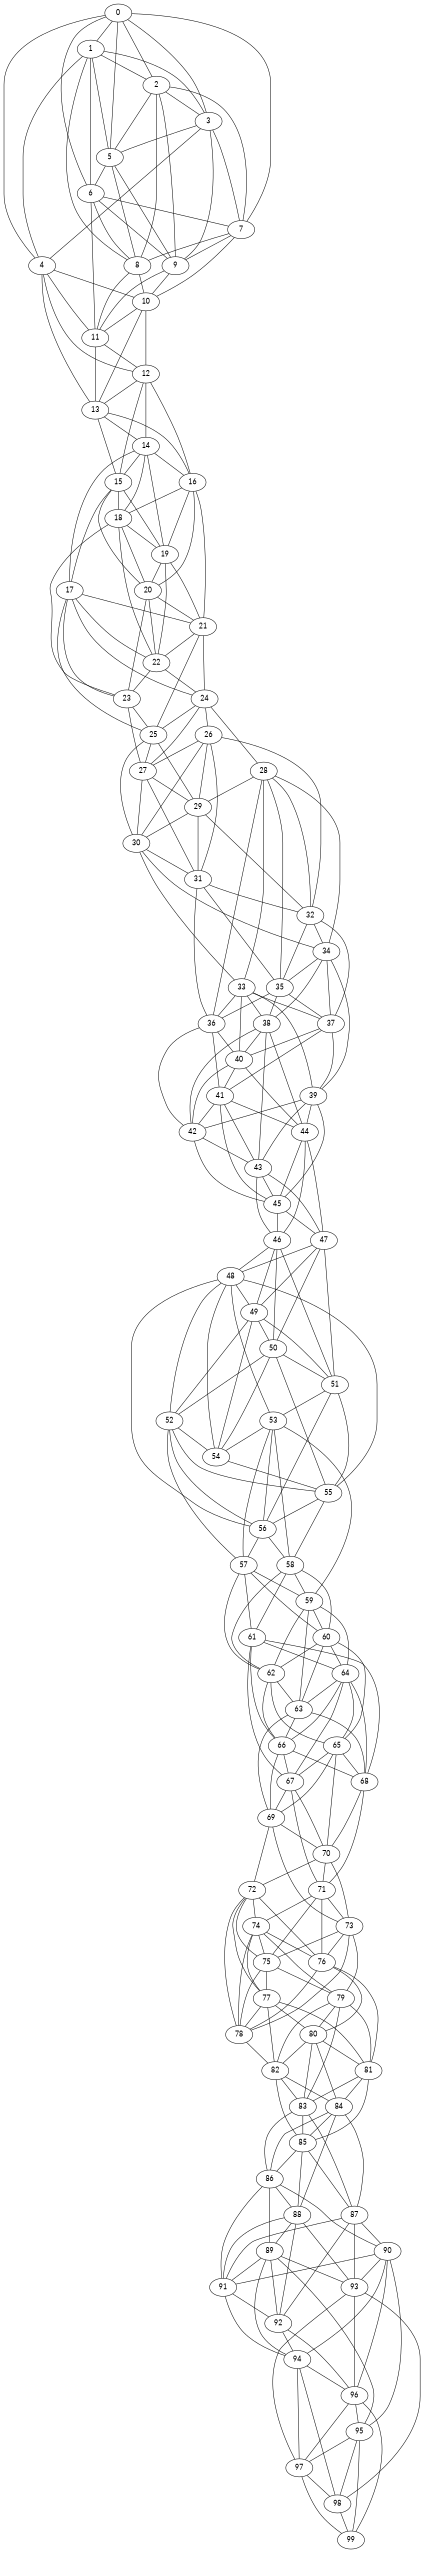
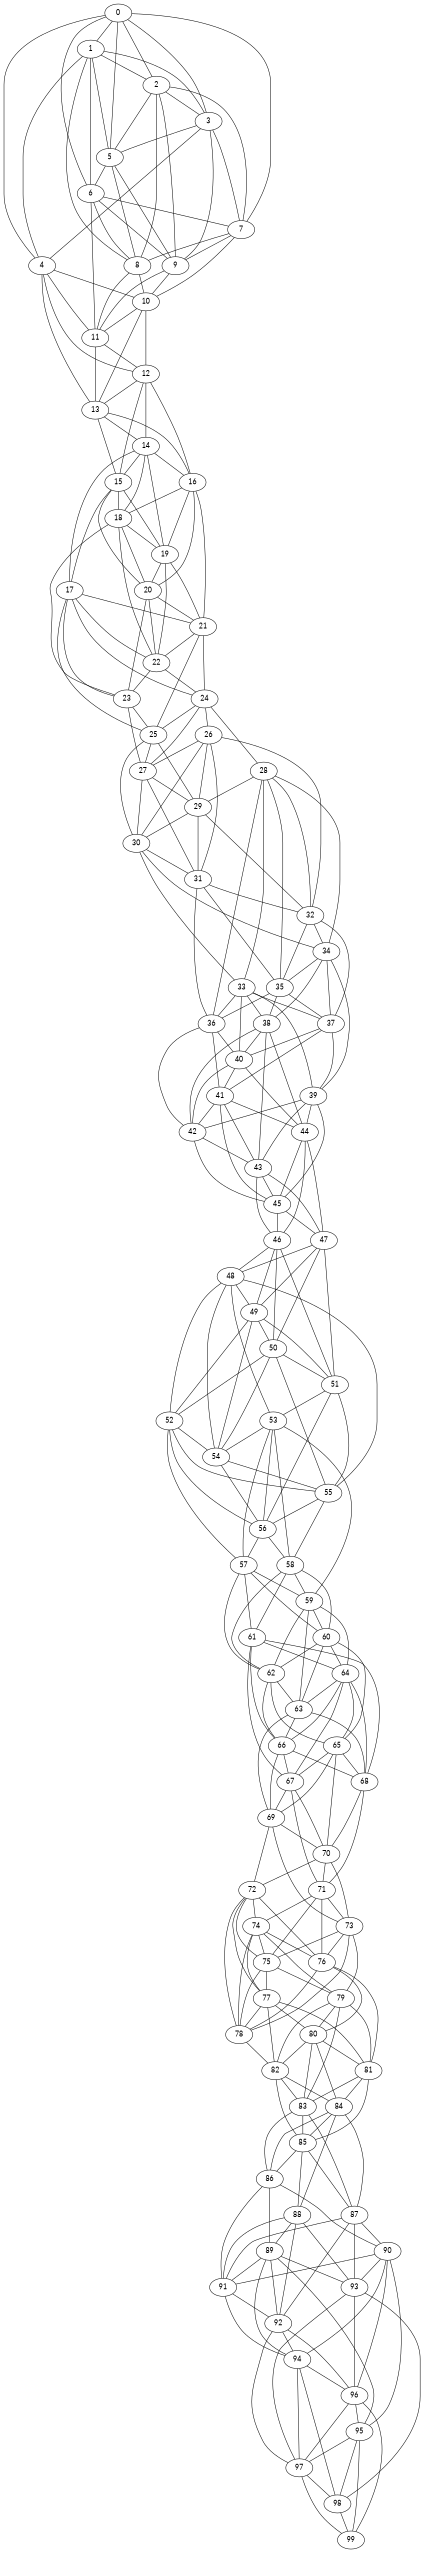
  strict graph {
    fontname=Lato
    node [fontname=Lato]
    edge [fontname=Lato]
    0
    1
    2
    3
    4
    5
    6
    7
    8
    9
    10
    11
    12
    13
    14
    15
    16
    17
    18
    19
    20
    21
    22
    23
    24
    25
    27
    26
    28
    29
    30
    31
    32
    33
    34
    35
    36
    37
    38
    39
    40
    41
    42
    43
    44
    45
    46
    47
    48
    49
    50
    51
    52
    53
    54
    55
    56
    57
    58
    59
    60
    61
    62
    63
    64
    65
    66
    67
    68
    69
    70
    71
    72
    73
    74
    75
    76
    77
    78
    79
    80
    81
    82
    83
    84
    85
    86
    87
    88
    89
    90
    91
    92
    93
    94
    95
    96
    97
    98
    99
    0 -- 1
    0 -- 2
    0 -- 3
    0 -- 4
    0 -- 5
    0 -- 6
    0 -- 7
    1 -- 2
    1 -- 3
    1 -- 4
    1 -- 5
    1 -- 6
    1 -- 8
    2 -- 3
    2 -- 5
    2 -- 7
    2 -- 8
    2 -- 9
    3 -- 4
    3 -- 5
    3 -- 7
    3 -- 9
    4 -- 10
    4 -- 11
    4 -- 12
    4 -- 13
    5 -- 6
    5 -- 8
    5 -- 9
    6 -- 7
    6 -- 8
    6 -- 9
    6 -- 11
    7 -- 8
    7 -- 9
    7 -- 10
    8 -- 10
    8 -- 11
    9 -- 10
    9 -- 11
    10 -- 11
    10 -- 12
    10 -- 13
    11 -- 12
    11 -- 13
    12 -- 13
    12 -- 14
    12 -- 15
    12 -- 16
    13 -- 14
    13 -- 15
    13 -- 16
    14 -- 15
    14 -- 16
    14 -- 17
    14 -- 18
    14 -- 19
    15 -- 17
    15 -- 18
    15 -- 19
    15 -- 20
    16 -- 18
    16 -- 19
    16 -- 20
    16 -- 21
    17 -- 21
    17 -- 22
    17 -- 23
    17 -- 24
    17 -- 25
    18 -- 19
    18 -- 20
    18 -- 22
    18 -- 23
    19 -- 20
    19 -- 21
    19 -- 22
    20 -- 21
    20 -- 22
    20 -- 23
    21 -- 22
    21 -- 24
    21 -- 25
    22 -- 23
    22 -- 24
    23 -- 25
    23 -- 27
    24 -- 25
    24 -- 27
    24 -- 26
    24 -- 28
    25 -- 27
    25 -- 29
    25 -- 30
    27 -- 29
    27 -- 30
    27 -- 31
    26 -- 27
    26 -- 29
    26 -- 30
    26 -- 31
    26 -- 32
    28 -- 29
    28 -- 32
    28 -- 33
    28 -- 34
    28 -- 35
    28 -- 36
    29 -- 30
    29 -- 31
    29 -- 32
    30 -- 31
    30 -- 33
    30 -- 34
    31 -- 32
    31 -- 35
    31 -- 36
    32 -- 34
    32 -- 35
    32 -- 37
    33 -- 36
    33 -- 37
    33 -- 38
    33 -- 39
    33 -- 40
    34 -- 35
    34 -- 37
    34 -- 38
    34 -- 39
    35 -- 36
    35 -- 37
    35 -- 38
    36 -- 40
    36 -- 41
    36 -- 42
    37 -- 39
    37 -- 40
    37 -- 41
    38 -- 40
    38 -- 42
    38 -- 43
    38 -- 44
    39 -- 42
    39 -- 43
    39 -- 44
    39 -- 45
    40 -- 41
    40 -- 42
    40 -- 44
    41 -- 42
    41 -- 43
    41 -- 44
    41 -- 45
    42 -- 43
    42 -- 45
    43 -- 45
    43 -- 46
    43 -- 47
    44 -- 45
    44 -- 46
    44 -- 47
    45 -- 46
    45 -- 47
    46 -- 48
    46 -- 49
    46 -- 50
    46 -- 51
    47 -- 48
    47 -- 49
    47 -- 50
    47 -- 51
    48 -- 49
    48 -- 52
    48 -- 53
    48 -- 54
    48 -- 55
    49 -- 50
    49 -- 51
    49 -- 52
    49 -- 54
    50 -- 51
    50 -- 52
    50 -- 54
    50 -- 55
    51 -- 53
    51 -- 55
    51 -- 56
    52 -- 54
    52 -- 55
    52 -- 56
    52 -- 57
    53 -- 54
    53 -- 56
    53 -- 57
    53 -- 58
    53 -- 59
    54 -- 55
-   48 -- 56
+   54 -- 56
    55 -- 56
    55 -- 58
    56 -- 57
    56 -- 58
    57 -- 59
    57 -- 60
    57 -- 61
    57 -- 62
    58 -- 59
    58 -- 60
    58 -- 61
    58 -- 62
    59 -- 60
    59 -- 62
    59 -- 63
    59 -- 64
    60 -- 62
    60 -- 63
    60 -- 64
    60 -- 65
    61 -- 64
    61 -- 66
    61 -- 67
    61 -- 68
    62 -- 63
    62 -- 65
    62 -- 66
    63 -- 66
    63 -- 68
    63 -- 69
    64 -- 63
    64 -- 65
    64 -- 66
    64 -- 67
    64 -- 68
    65 -- 67
    65 -- 68
    65 -- 69
    65 -- 70
    66 -- 67
    66 -- 68
    66 -- 69
    67 -- 69
    67 -- 70
    67 -- 71
    68 -- 70
    68 -- 71
    69 -- 70
    69 -- 72
    69 -- 73
    70 -- 71
    70 -- 72
    70 -- 73
    71 -- 73
    71 -- 74
    71 -- 75
    71 -- 76
    72 -- 74
    72 -- 75
    72 -- 76
    72 -- 77
    72 -- 78
    73 -- 75
    73 -- 76
    73 -- 78
    73 -- 79
    74 -- 75
    74 -- 76
    74 -- 77
    74 -- 78
    74 -- 79
    75 -- 77
    75 -- 78
    75 -- 79
    76 -- 78
    76 -- 80
    76 -- 81
    77 -- 78
    77 -- 80
    77 -- 81
    77 -- 82
    78 -- 82
    79 -- 80
    79 -- 81
    79 -- 82
    79 -- 83
    80 -- 81
    80 -- 82
    80 -- 83
    80 -- 84
    81 -- 83
    81 -- 84
    81 -- 85
    82 -- 83
    82 -- 84
    82 -- 85
    83 -- 85
    83 -- 86
    83 -- 87
    84 -- 85
    84 -- 86
    84 -- 87
    84 -- 88
    85 -- 86
    85 -- 87
    85 -- 88
-   86 -- 88
    86 -- 89
    86 -- 90
    86 -- 91
    87 -- 90
    87 -- 91
    87 -- 92
    87 -- 93
    88 -- 89
    88 -- 91
    88 -- 92
    88 -- 93
    89 -- 91
    89 -- 92
    89 -- 93
    89 -- 94
    89 -- 95
    90 -- 91
    90 -- 93
    90 -- 94
    90 -- 95
    90 -- 96
    91 -- 92
    91 -- 94
    92 -- 94
    92 -- 96
+   92 -- 97
    93 -- 96
    93 -- 97
    93 -- 98
    94 -- 96
    94 -- 97
    94 -- 98
    95 -- 97
    95 -- 98
    95 -- 99
    96 -- 95
    96 -- 97
    96 -- 99
    97 -- 98
    97 -- 99
    98 -- 99
  }
